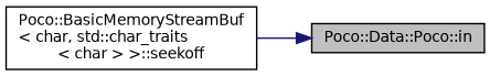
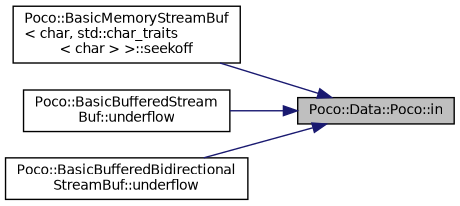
  digraph {
    rankdir=RL
    node [color=black fillcolor=white fontname=Helvetica fontsize=10 shape=record style=filled]
    edge [color=midnightblue dir=back fontname=Helvetica fontsize=10 labelfontname=Helvetica labelfontsize=10 style=solid]
    n1 [fillcolor=grey75 fontcolor=black height=0.2 label="Poco::Data::Poco::in" width=0.4]
    n2 [height=0.2 label="Poco::BasicMemoryStreamBuf\l\< char, std::char_traits\l\< char \> \>::seekoff" width=0.4]
+   n3 [height=0.2 label="Poco::BasicBufferedStream\lBuf::underflow" width=0.4]
+   n4 [height=0.2 label="Poco::BasicBufferedBidirectional\lStreamBuf::underflow" width=0.4]
    n1 -> n2
+   n1 -> n3
+   n1 -> n4
  }
